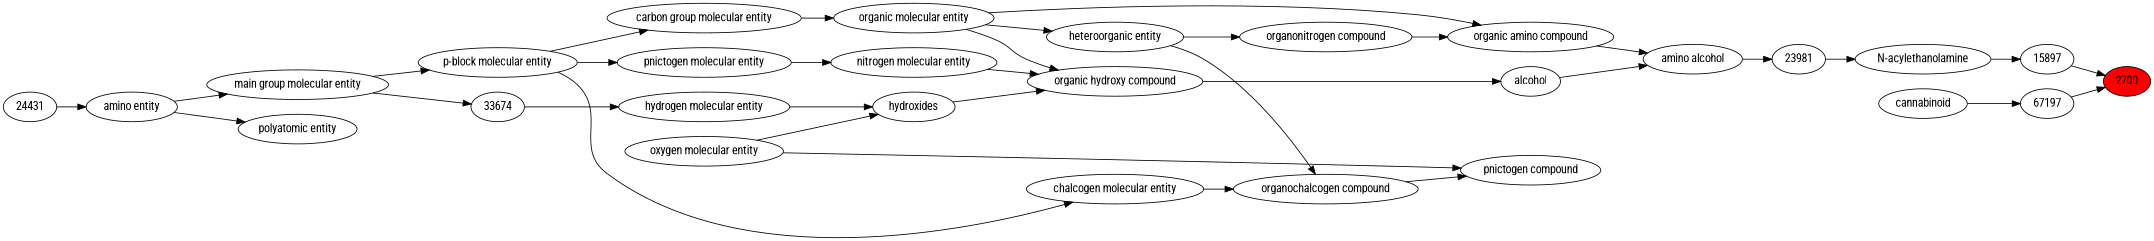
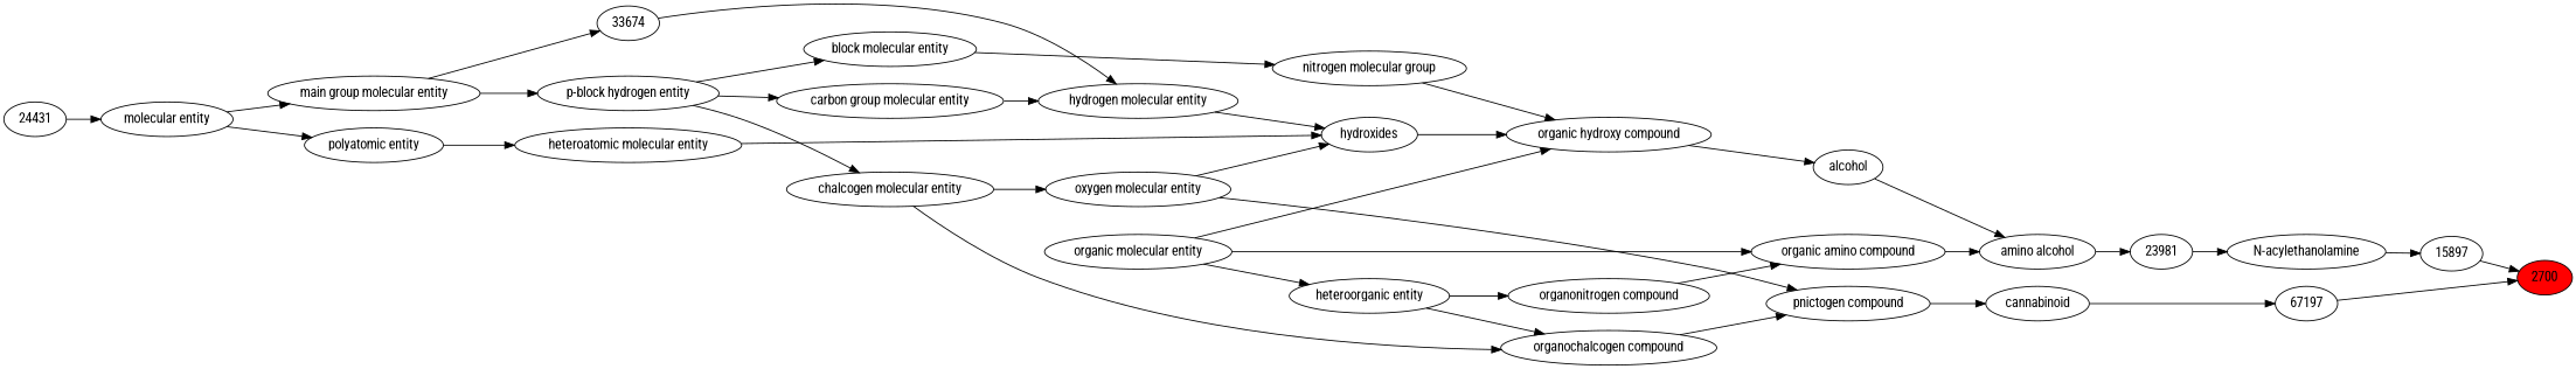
  digraph {
    fontname="Roboto Condensed"
    rankdir=LR
    node [fontname="Roboto Condensed"]
    edge [fontname="Roboto Condensed"]
    n1 [fillcolor=red label=2700 style=filled]
    n2 [label=15897]
    n3 [label=67197]
    n4 [label="N-acylethanolamine"]
    n5 [label=cannabinoid]
    n6 [label=23981]
    n7 [label="pnictogen compound"]
    n8 [label="amino alcohol"]
    n9 [label="organochalcogen compound"]
    n10 [label="oxygen molecular entity"]
    n11 [label=hydroxides]
    n12 [label="organic hydroxy compound"]
    n13 [label="organic amino compound"]
    n14 [label=alcohol]
    n15 [label="heteroorganic entity"]
    n16 [label="organonitrogen compound"]
    n17 [label="chalcogen molecular entity"]
    n18 [label="organic molecular entity"]
-   n19 [label="p-block molecular entity"]
+   n19 [label="p-block hydrogen entity"]
    n20 [label="carbon group molecular entity"]
-   n21 [label="pnictogen molecular entity"]
-   n22 [label="nitrogen molecular entity"]
+   n21 [label="block molecular entity"]
+   n22 [label="nitrogen molecular group"]
    n23 [label="main group molecular entity"]
    n24 [label=33674]
    n25 [label="hydrogen molecular entity"]
-   n27 [label="amino entity"]
+   n26 [label="heteroatomic molecular entity"]
+   n27 [label="molecular entity"]
    n28 [label="polyatomic entity"]
    n29 [label=24431]
    n2 -> n1
    n3 -> n1
    n4 -> n2
    n5 -> n3
    n6 -> n4
+   n7 -> n5
    n8 -> n6
    n9 -> n7
    n10 -> n7
    n10 -> n11
    n11 -> n12
    n12 -> n14
    n13 -> n8
    n14 -> n8
    n15 -> n9
    n15 -> n16
    n16 -> n13
    n17 -> n9
+   n17 -> n10
    n18 -> n12
    n18 -> n13
    n18 -> n15
    n19 -> n17
    n19 -> n20
    n19 -> n21
-   n20 -> n18
+   n20 -> n25
    n21 -> n22
    n22 -> n12
    n23 -> n19
    n23 -> n24
    n24 -> n25
    n25 -> n11
+   n26 -> n11
    n27 -> n23
    n27 -> n28
+   n28 -> n26
    n29 -> n27
  }
